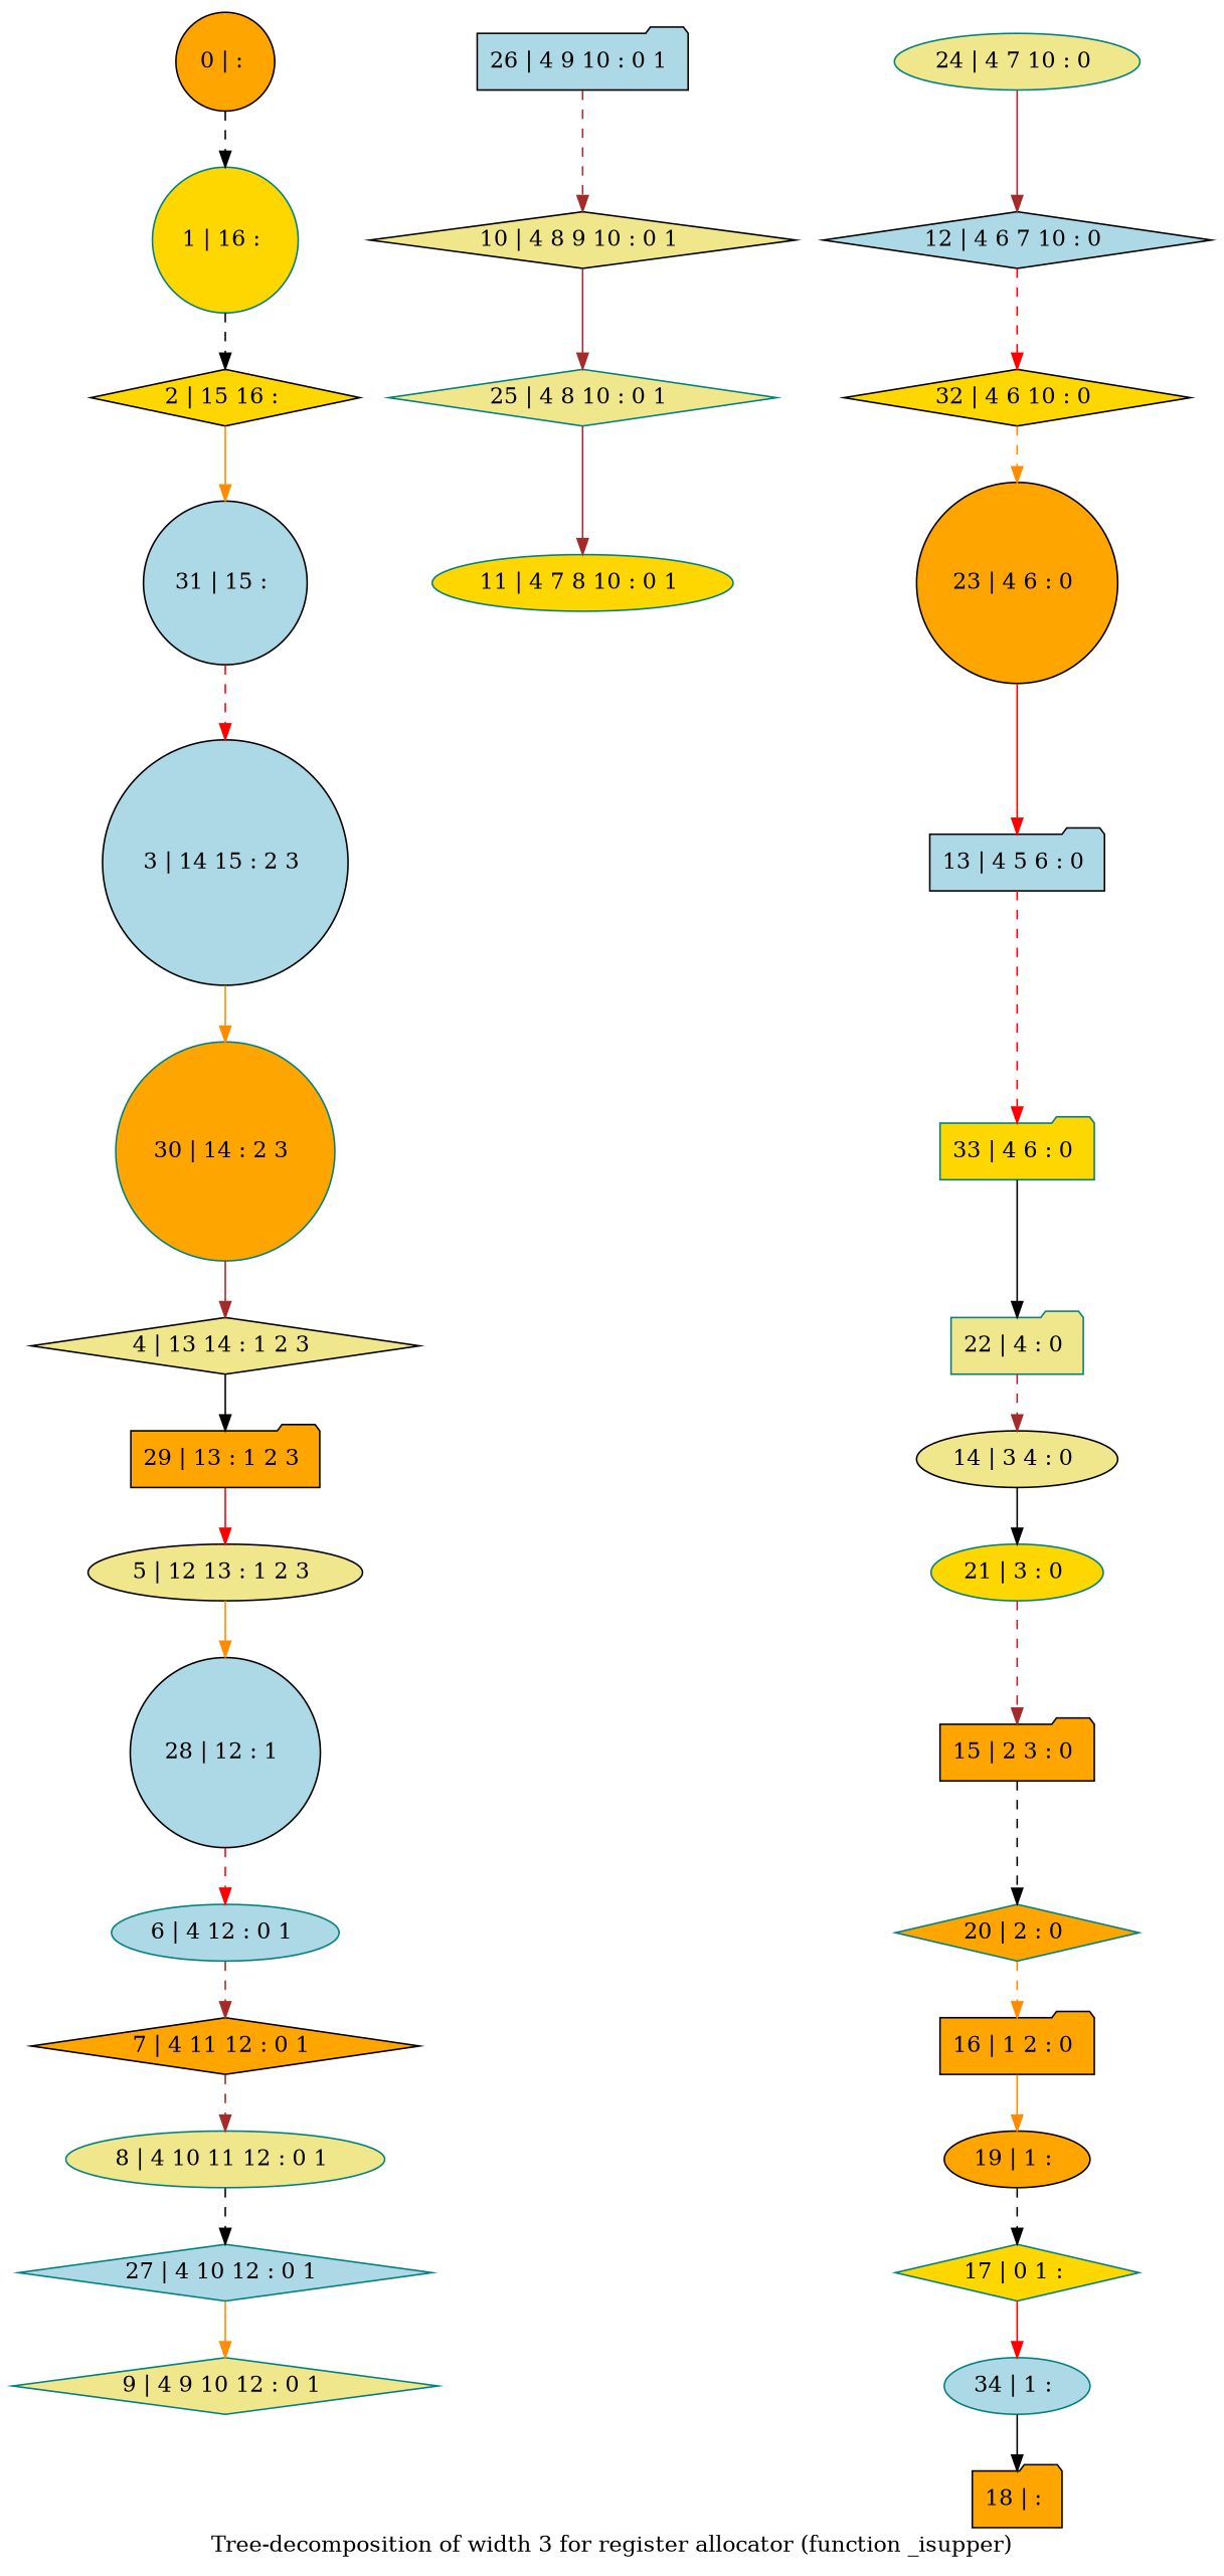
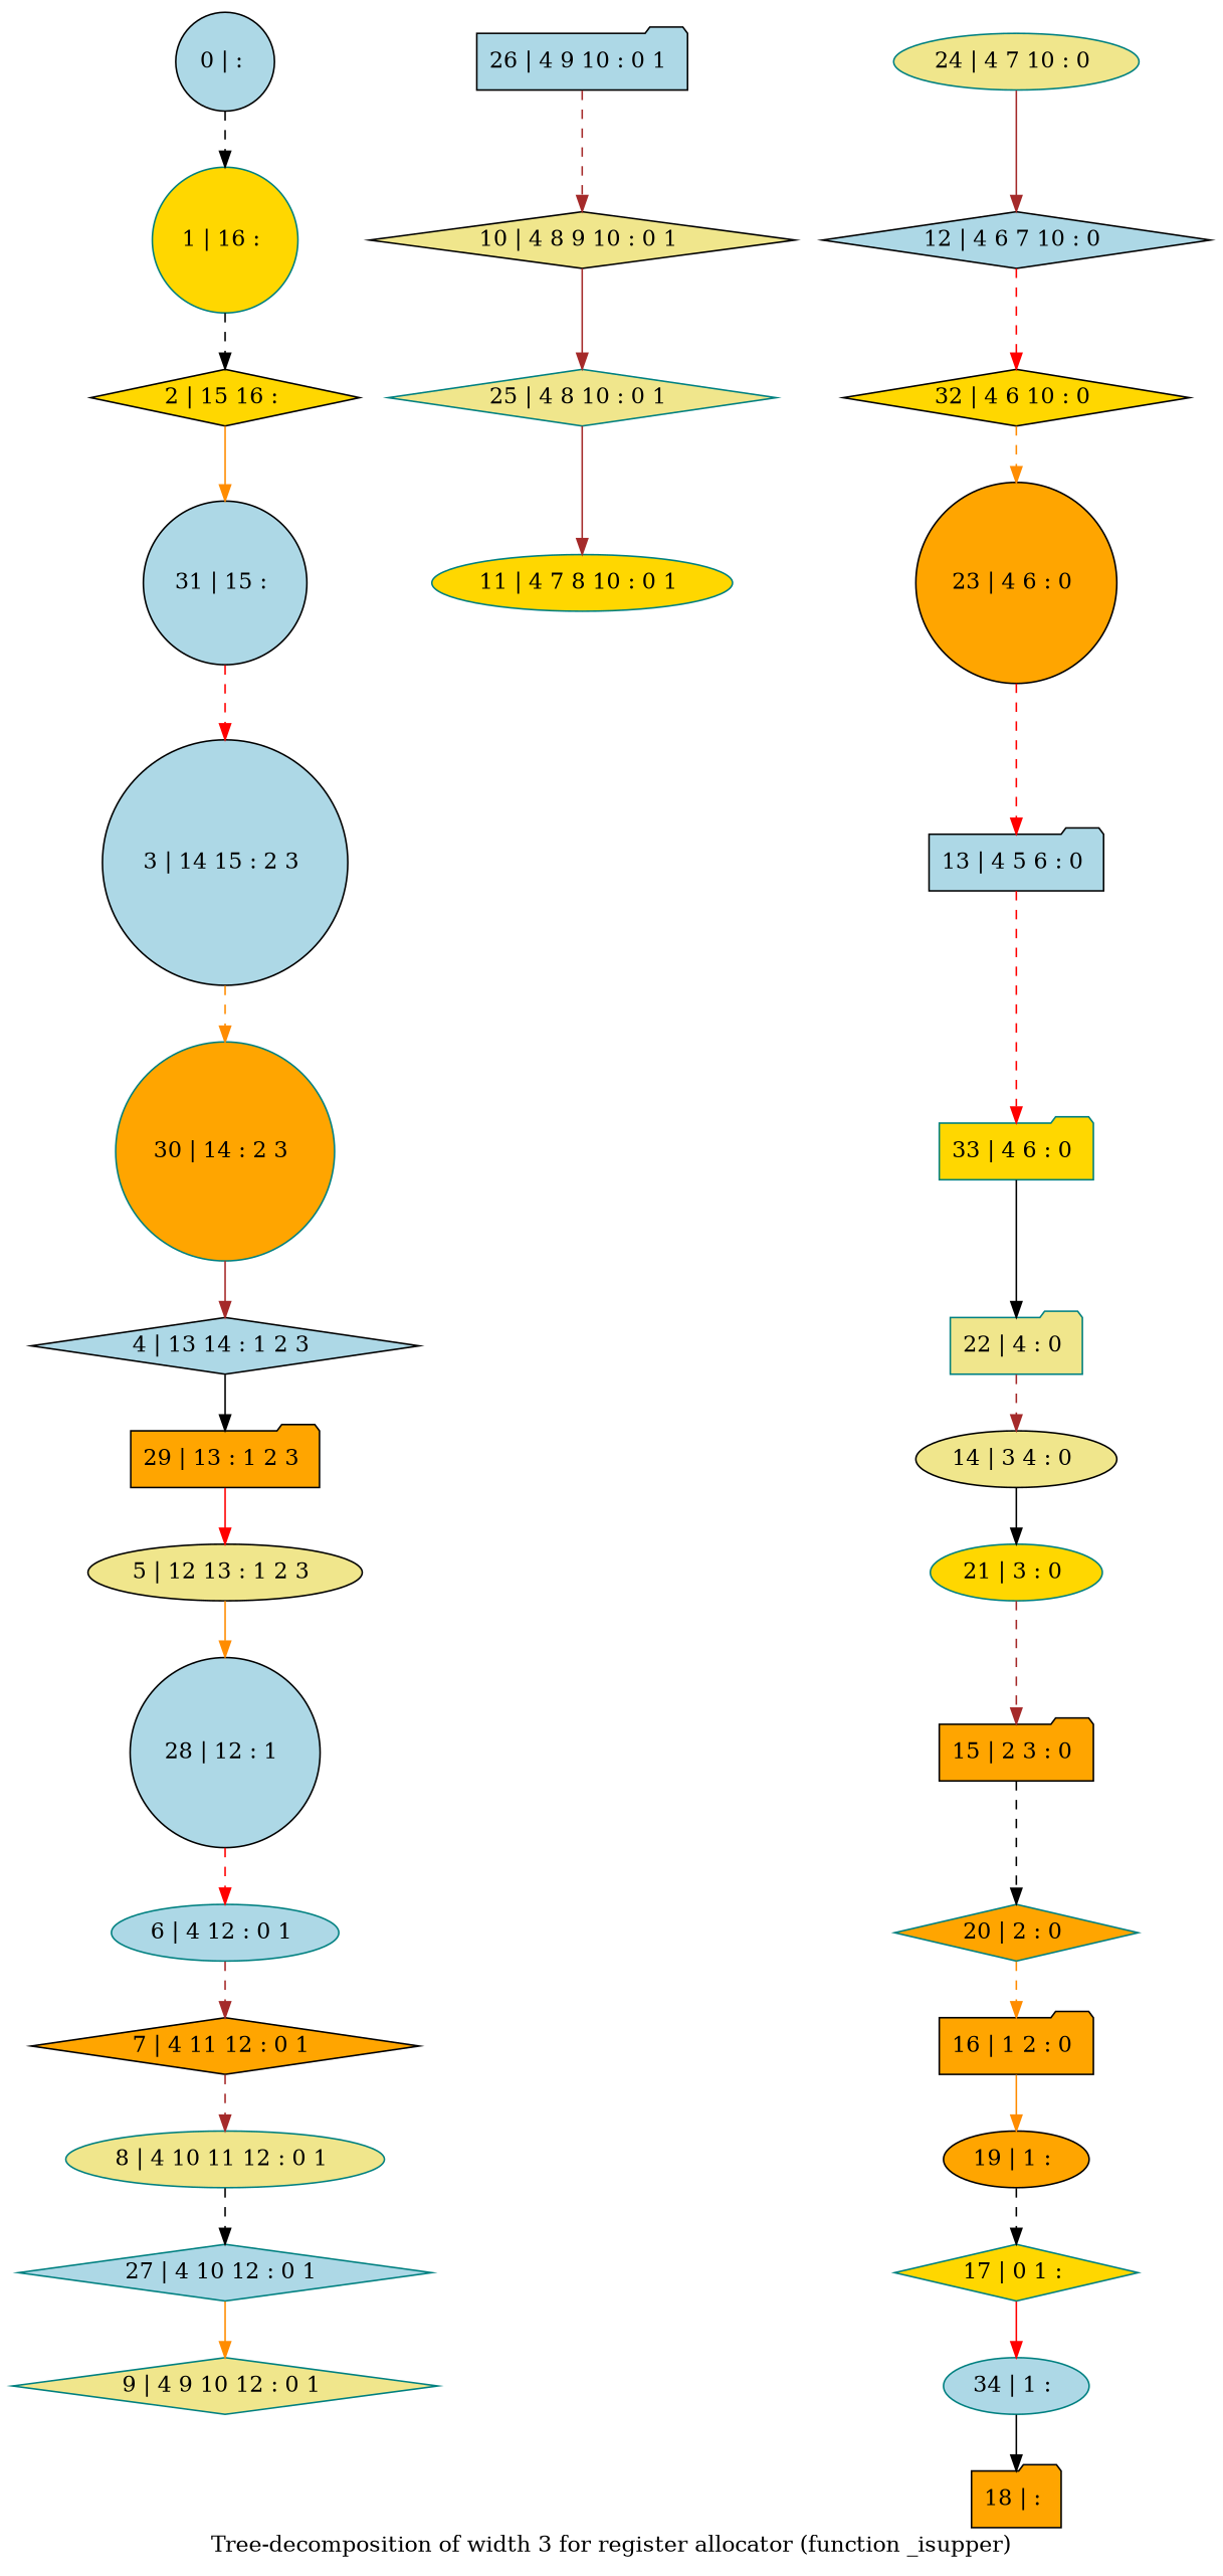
  digraph {
    label="Tree-decomposition of width 3 for register allocator (function _isupper)"
    node [color=black fillcolor=orange shape=diamond style=filled]
    edge [color=black style=dashed]
-   n1 [label="0 | : " shape=circle]
+   n1 [fillcolor=lightblue label="0 | : " shape=circle]
    n2 [color=teal fillcolor=gold label="1 | 16 : " shape=circle]
    n3 [fillcolor=gold label="2 | 15 16 : "]
    n4 [fillcolor=lightblue label="31 | 15 : " shape=circle]
    n5 [fillcolor=lightblue label="3 | 14 15 : 2 3 " shape=circle]
    n6 [color=teal label="30 | 14 : 2 3 " shape=circle]
-   n7 [fillcolor=khaki label="4 | 13 14 : 1 2 3 "]
+   n7 [fillcolor=lightblue label="4 | 13 14 : 1 2 3 "]
    n8 [label="29 | 13 : 1 2 3 " shape=folder]
    n9 [fillcolor=khaki label="5 | 12 13 : 1 2 3 " shape=ellipse]
    n10 [fillcolor=lightblue label="28 | 12 : 1 " shape=circle]
    n11 [color=teal fillcolor=lightblue label="6 | 4 12 : 0 1 " shape=ellipse]
    n12 [label="7 | 4 11 12 : 0 1 "]
    n13 [color=teal fillcolor=khaki label="8 | 4 10 11 12 : 0 1 " shape=ellipse]
    n14 [color=teal fillcolor=lightblue label="27 | 4 10 12 : 0 1 "]
    n15 [color=teal fillcolor=khaki label="9 | 4 9 10 12 : 0 1 "]
    n16 [fillcolor=lightblue label="26 | 4 9 10 : 0 1 " shape=folder]
    n17 [fillcolor=khaki label="10 | 4 8 9 10 : 0 1 "]
    n18 [color=teal fillcolor=khaki label="25 | 4 8 10 : 0 1 "]
    n19 [color=teal fillcolor=gold label="11 | 4 7 8 10 : 0 1 " shape=ellipse]
    n20 [color=teal fillcolor=khaki label="24 | 4 7 10 : 0 " shape=ellipse]
    n21 [fillcolor=lightblue label="12 | 4 6 7 10 : 0 "]
    n22 [fillcolor=gold label="32 | 4 6 10 : 0 "]
    n23 [label="23 | 4 6 : 0 " shape=circle]
    n24 [fillcolor=lightblue label="13 | 4 5 6 : 0 " shape=folder]
    n25 [color=teal fillcolor=gold label="33 | 4 6 : 0 " shape=folder]
    n26 [color=teal fillcolor=khaki label="22 | 4 : 0 " shape=folder]
    n27 [fillcolor=khaki label="14 | 3 4 : 0 " shape=ellipse]
    n28 [color=teal fillcolor=gold label="21 | 3 : 0 " shape=ellipse]
    n29 [label="15 | 2 3 : 0 " shape=folder]
    n30 [color=teal label="20 | 2 : 0 "]
    n31 [label="16 | 1 2 : 0 " shape=folder]
    n32 [label="19 | 1 : " shape=ellipse]
    n33 [color=teal fillcolor=gold label="17 | 0 1 : "]
    n34 [color=teal fillcolor=lightblue label="34 | 1 : " shape=ellipse]
    n35 [label="18 | : " shape=folder]
    n1 -> n2
    n2 -> n3
    n3 -> n4 [color=darkorange style=solid]
    n4 -> n5 [color=red]
-   n5 -> n6 [color=darkorange style=solid]
+   n5 -> n6 [color=darkorange]
    n6 -> n7 [color=brown style=solid]
    n7 -> n8 [style=solid]
    n8 -> n9 [color=red style=solid]
    n9 -> n10 [color=darkorange style=solid]
    n10 -> n11 [color=red]
    n11 -> n12 [color=brown]
    n12 -> n13 [color=brown]
    n13 -> n14
    n14 -> n15 [color=darkorange style=solid]
    n16 -> n17 [color=brown]
    n17 -> n18 [color=brown style=solid]
    n18 -> n19 [color=brown style=solid]
    n20 -> n21 [color=brown style=solid]
    n21 -> n22 [color=red]
    n22 -> n23 [color=darkorange]
-   n23 -> n24 [color=red style=solid]
+   n23 -> n24 [color=red]
    n24 -> n25 [color=red]
    n25 -> n26 [style=solid]
    n26 -> n27 [color=brown]
    n27 -> n28 [style=solid]
    n28 -> n29 [color=brown]
    n29 -> n30
    n30 -> n31 [color=darkorange]
    n31 -> n32 [color=darkorange style=solid]
    n32 -> n33
    n33 -> n34 [color=red style=solid]
    n34 -> n35 [style=solid]
  }
